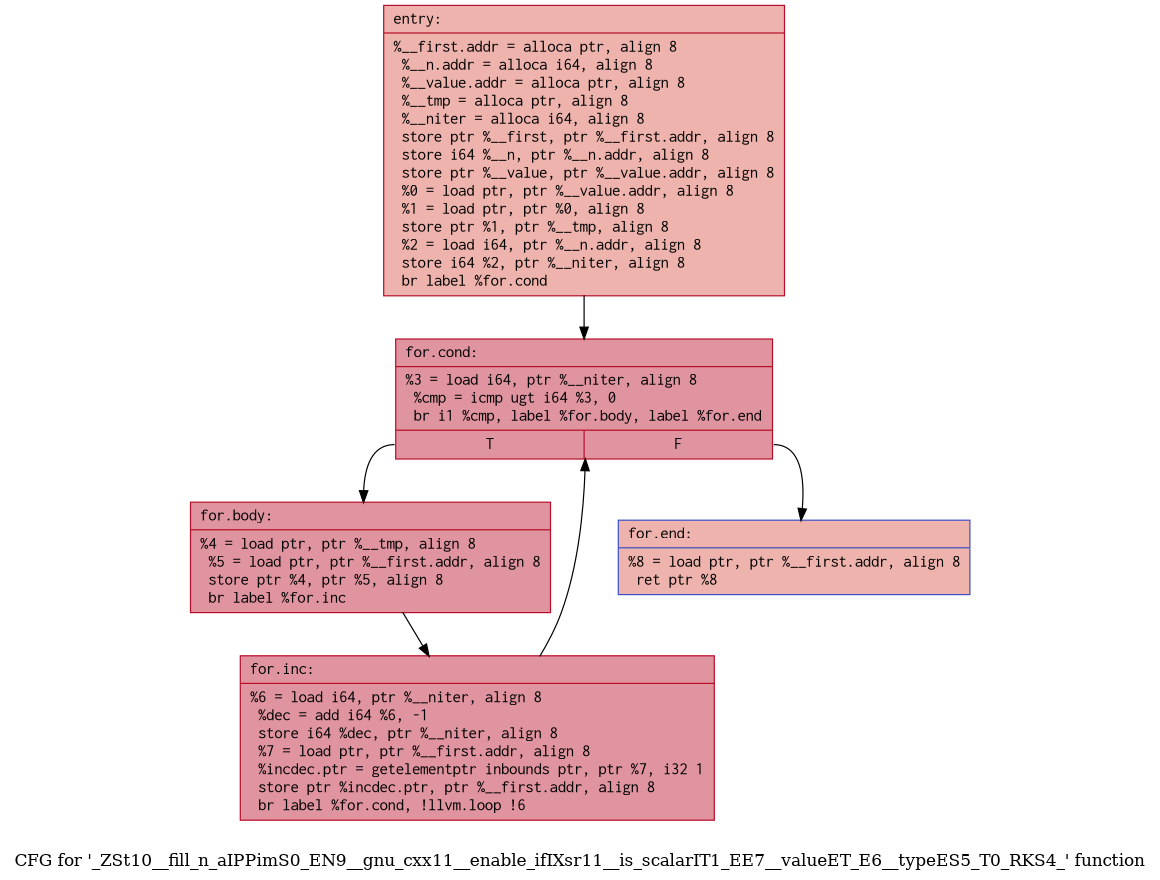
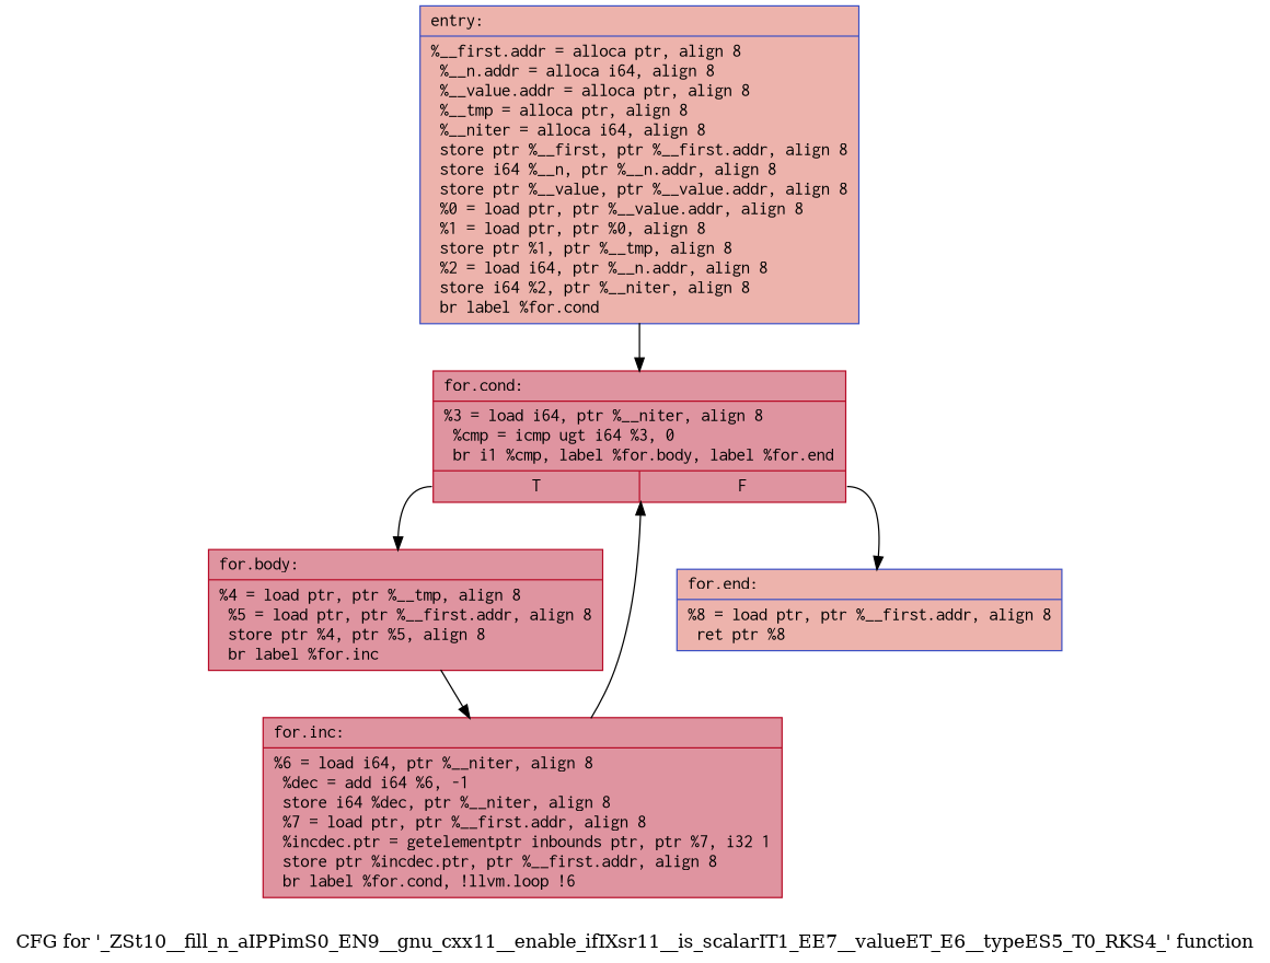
  digraph {
    label="CFG for '_ZSt10__fill_n_aIPPimS0_EN9__gnu_cxx11__enable_ifIXsr11__is_scalarIT1_EE7__valueET_E6__typeES5_T0_RKS4_' function"
    node [color="#b70d28ff" fillcolor="#b70d2870" fontname=Courier shape=record style=filled]
-   n1 [fillcolor="#d6524470" label="{entry:\l|  %__first.addr = alloca ptr, align 8\l  %__n.addr = alloca i64, align 8\l  %__value.addr = alloca ptr, align 8\l  %__tmp = alloca ptr, align 8\l  %__niter = alloca i64, align 8\l  store ptr %__first, ptr %__first.addr, align 8\l  store i64 %__n, ptr %__n.addr, align 8\l  store ptr %__value, ptr %__value.addr, align 8\l  %0 = load ptr, ptr %__value.addr, align 8\l  %1 = load ptr, ptr %0, align 8\l  store ptr %1, ptr %__tmp, align 8\l  %2 = load i64, ptr %__n.addr, align 8\l  store i64 %2, ptr %__niter, align 8\l  br label %for.cond\l}"]
+   n1 [color="#3d50c3ff" fillcolor="#d6524470" label="{entry:\l|  %__first.addr = alloca ptr, align 8\l  %__n.addr = alloca i64, align 8\l  %__value.addr = alloca ptr, align 8\l  %__tmp = alloca ptr, align 8\l  %__niter = alloca i64, align 8\l  store ptr %__first, ptr %__first.addr, align 8\l  store i64 %__n, ptr %__n.addr, align 8\l  store ptr %__value, ptr %__value.addr, align 8\l  %0 = load ptr, ptr %__value.addr, align 8\l  %1 = load ptr, ptr %0, align 8\l  store ptr %1, ptr %__tmp, align 8\l  %2 = load i64, ptr %__n.addr, align 8\l  store i64 %2, ptr %__niter, align 8\l  br label %for.cond\l}"]
    n2 [label="{for.cond:\l|  %3 = load i64, ptr %__niter, align 8\l  %cmp = icmp ugt i64 %3, 0\l  br i1 %cmp, label %for.body, label %for.end\l|{<s0>T|<s1>F}}"]
    n3 [label="{for.body:\l|  %4 = load ptr, ptr %__tmp, align 8\l  %5 = load ptr, ptr %__first.addr, align 8\l  store ptr %4, ptr %5, align 8\l  br label %for.inc\l}"]
    n4 [color="#3d50c3ff" fillcolor="#d6524470" label="{for.end:\l|  %8 = load ptr, ptr %__first.addr, align 8\l  ret ptr %8\l}"]
    n5 [label="{for.inc:\l|  %6 = load i64, ptr %__niter, align 8\l  %dec = add i64 %6, -1\l  store i64 %dec, ptr %__niter, align 8\l  %7 = load ptr, ptr %__first.addr, align 8\l  %incdec.ptr = getelementptr inbounds ptr, ptr %7, i32 1\l  store ptr %incdec.ptr, ptr %__first.addr, align 8\l  br label %for.cond, !llvm.loop !6\l}"]
    n1 -> n2
    n2 -> n3 [tailport=s0]
    n2 -> n4 [tailport=s1]
    n3 -> n5
    n5 -> n2
  }
